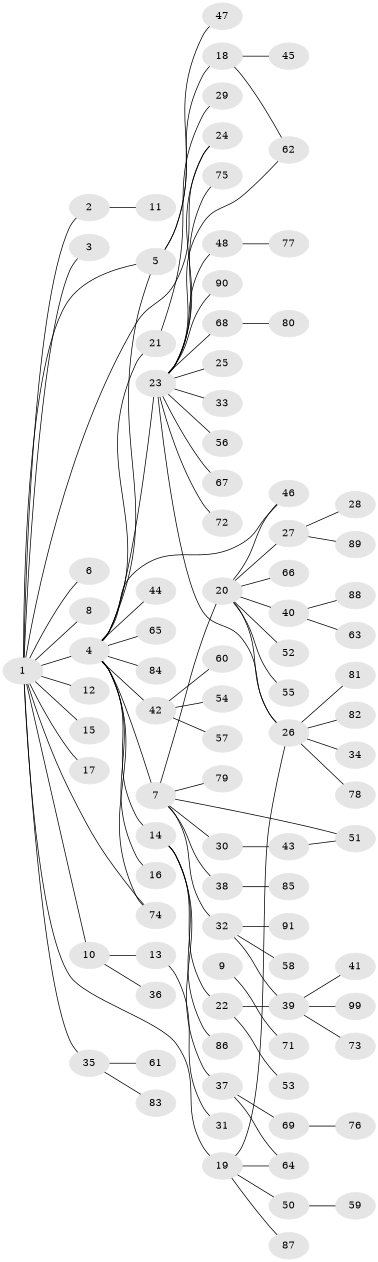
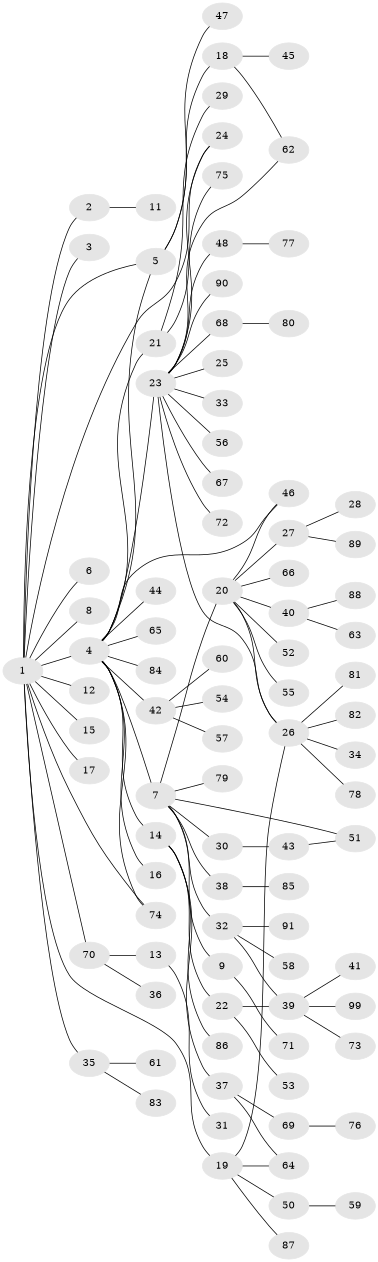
  graph {
    rankdir=LR
    node [color=gray90 style=filled]
    1
    2
    3
    4
    5
    6
    8
-   10
+   10 [label=70]
    12
    15
    17
    19
    24
    35
    74
    11
    7
    14
    16
    21
    23
    42
    44
    46
    65
    84
    18
    47
    13
    36
    26
    50
    87
    64
    61
    83
    9
    20
    30
    32
    38
    51
    79
    22
    37
    86
    29
    62
    25
    33
    48
    56
    67
    68
    72
    75
    90
    54
    57
    60
    45
    71
    27
    40
    52
    55
    66
    43
    39
    58
    91
    85
    31
    53
    69
    34
    78
    81
    82
    59
    28
    89
    63
    88
    41
    n86 [label=99]
    73
    77
    80
    76
    1 -- 2
    1 -- 3
    1 -- 4
    1 -- 5
    1 -- 6
    1 -- 8
    1 -- 10
    1 -- 12
    1 -- 15
    1 -- 17
    1 -- 19
    1 -- 24
    1 -- 35
    1 -- 74
    2 -- 11
    4 -- 5
    4 -- 74
    4 -- 7
    4 -- 14
    4 -- 16
    4 -- 21
    4 -- 23
    4 -- 42
    4 -- 44
    4 -- 46
    4 -- 65
    4 -- 84
    5 -- 18
    5 -- 47
    10 -- 13
    10 -- 36
    19 -- 26
    19 -- 50
    19 -- 87
    19 -- 64
    35 -- 61
    35 -- 83
+   7 -- 9
    7 -- 20
    7 -- 30
    7 -- 32
    7 -- 38
    7 -- 51
    7 -- 79
    14 -- 22
    14 -- 37
    14 -- 86
    21 -- 29
    23 -- 24
    23 -- 26
    23 -- 62
    23 -- 25
    23 -- 33
    23 -- 48
    23 -- 56
    23 -- 67
    23 -- 68
    23 -- 72
-   23 -- 75
+   21 -- 75
    23 -- 90
    42 -- 54
    42 -- 57
    42 -- 60
    18 -- 62
    18 -- 45
    13 -- 31
    26 -- 34
    26 -- 78
    26 -- 81
    26 -- 82
    50 -- 59
    9 -- 71
    20 -- 46
    20 -- 26
    20 -- 27
    20 -- 40
    20 -- 52
    20 -- 55
    20 -- 66
    30 -- 43
    32 -- 39
    32 -- 58
    32 -- 91
    38 -- 85
    22 -- 39
    22 -- 53
    37 -- 64
    37 -- 69
    48 -- 77
    68 -- 80
    27 -- 28
    27 -- 89
    40 -- 63
    40 -- 88
    43 -- 51
    39 -- 41
    39 -- n86
    39 -- 73
    69 -- 76
  }
